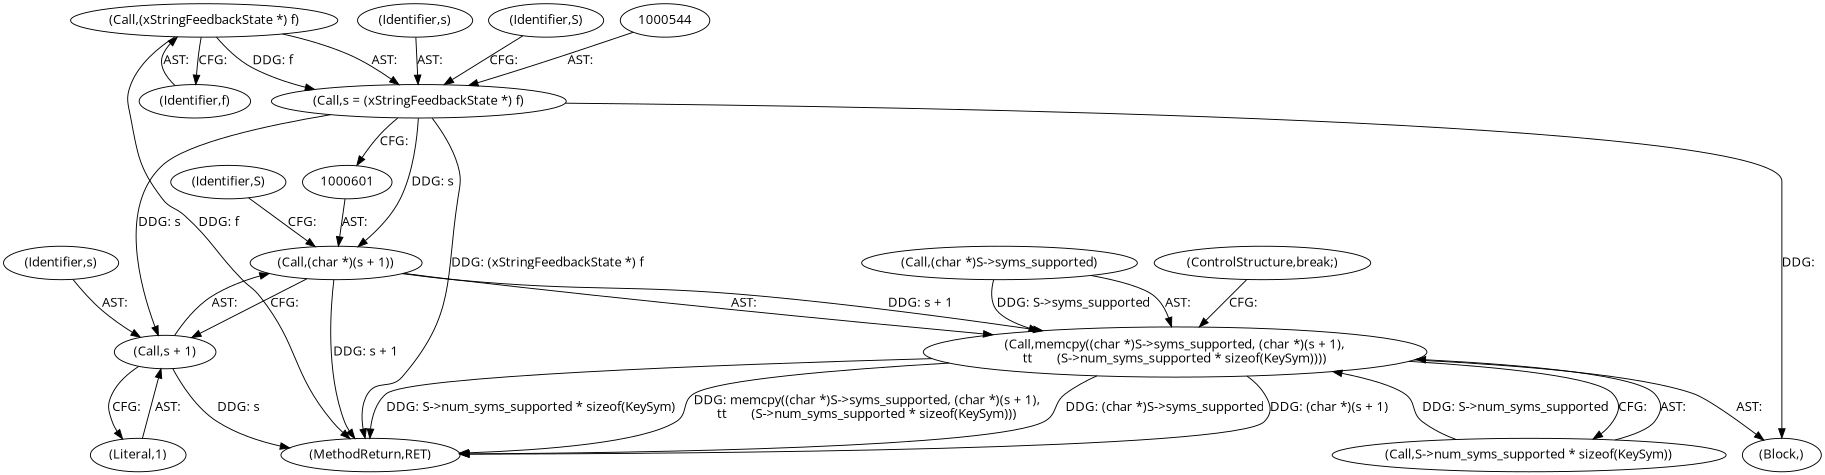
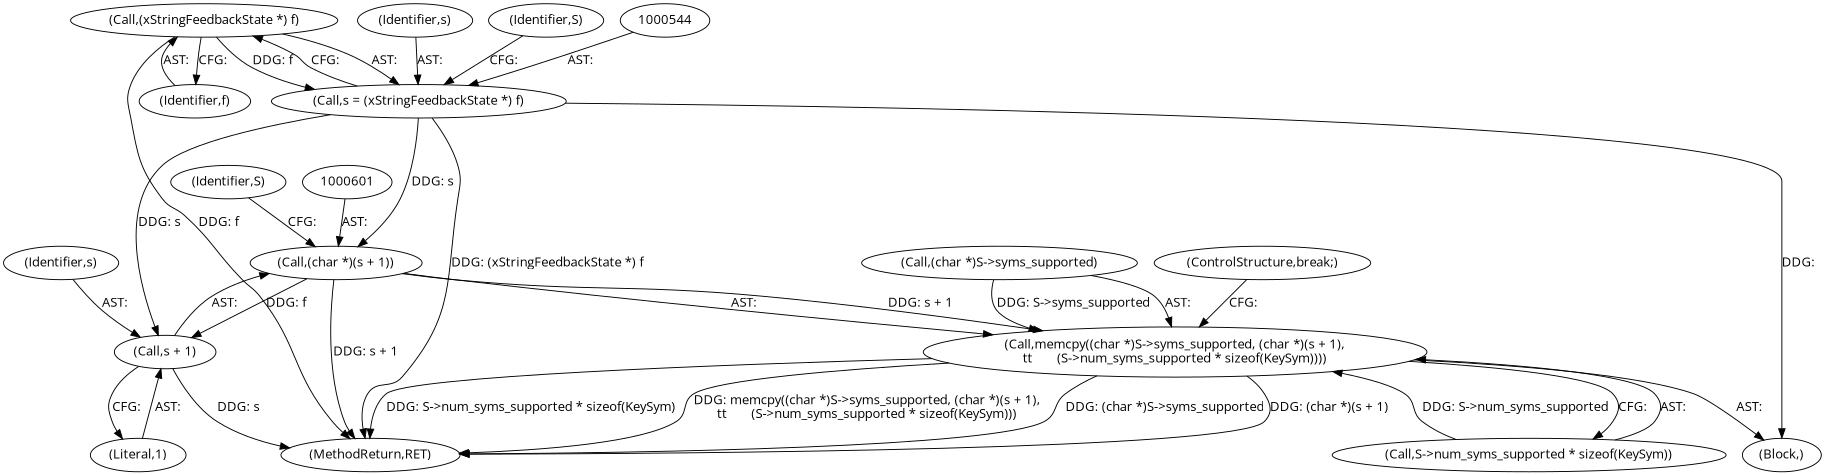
  digraph {
    fontname="Open Sans"
    node [fontname="Open Sans"]
    edge [fontname="Open Sans"]
    n1 [label="(Call,(xStringFeedbackState *) f)"]
    n2 [label="(Call,s = (xStringFeedbackState *) f)"]
    n3 [label="(Identifier,f)"]
    n4 [label="(MethodReturn,RET)"]
    n5 [label="(Call,(char *)(s + 1))"]
    n6 [label="(Call,s + 1)"]
    n7 [label="(Block,)"]
    n8 [label="(Call,memcpy((char *)S->syms_supported, (char *)(s + 1),\n\t\t       (S->num_syms_supported * sizeof(KeySym))))"]
    n9 [label="(Literal,1)"]
    n10 [label="(Call,S->num_syms_supported * sizeof(KeySym))"]
    n11 [label="(Identifier,s)"]
    n12 [label="(Identifier,S)"]
    n13 [label="(Identifier,S)"]
    n14 [label="(Call,(char *)S->syms_supported)"]
    n15 [label="(Identifier,s)"]
    n16 [label="(ControlStructure,break;)"]
    1000544
    1000601
    n1 -> n2 [label="AST: "]
    n1 -> n2 [label="DDG: f"]
    n1 -> n3 [label="CFG: "]
    n1 -> n4 [label="DDG: f"]
-   n2 -> 1000601 [label="CFG: "]
+   n2 -> n1 [label="CFG: "]
    n2 -> n4 [label="DDG: (xStringFeedbackState *) f"]
    n2 -> n5 [label="DDG: s"]
    n2 -> n6 [label="DDG: s"]
    n2 -> n7 [label="DDG: "]
    n3 -> n1 [label="AST: "]
    n5 -> n4 [label="DDG: s + 1"]
-   n5 -> n6 [label="CFG: "]
+   n5 -> n6 [label="DDG: f"]
    n5 -> n8 [label="AST: "]
    n5 -> n8 [label="DDG: s + 1"]
    n6 -> n4 [label="DDG: s"]
    n6 -> n5 [label="AST: "]
    n6 -> n9 [label="CFG: "]
    n8 -> n4 [label="DDG: (char *)S->syms_supported"]
    n8 -> n4 [label="DDG: (char *)(s + 1)"]
    n8 -> n4 [label="DDG: S->num_syms_supported * sizeof(KeySym)"]
    n8 -> n4 [label="DDG: memcpy((char *)S->syms_supported, (char *)(s + 1),\n\t\t       (S->num_syms_supported * sizeof(KeySym)))"]
    n8 -> n7 [label="AST: "]
    n8 -> n10 [label="CFG: "]
    n9 -> n6 [label="AST: "]
    n10 -> n8 [label="AST: "]
    n10 -> n8 [label="DDG: S->num_syms_supported"]
    n11 -> n2 [label="AST: "]
    n12 -> n5 [label="CFG: "]
    n13 -> n2 [label="CFG: "]
    n14 -> n8 [label="AST: "]
    n14 -> n8 [label="DDG: S->syms_supported"]
    n15 -> n6 [label="AST: "]
    n16 -> n8 [label="CFG: "]
    1000544 -> n2 [label="AST: "]
    1000601 -> n5 [label="AST: "]
  }
